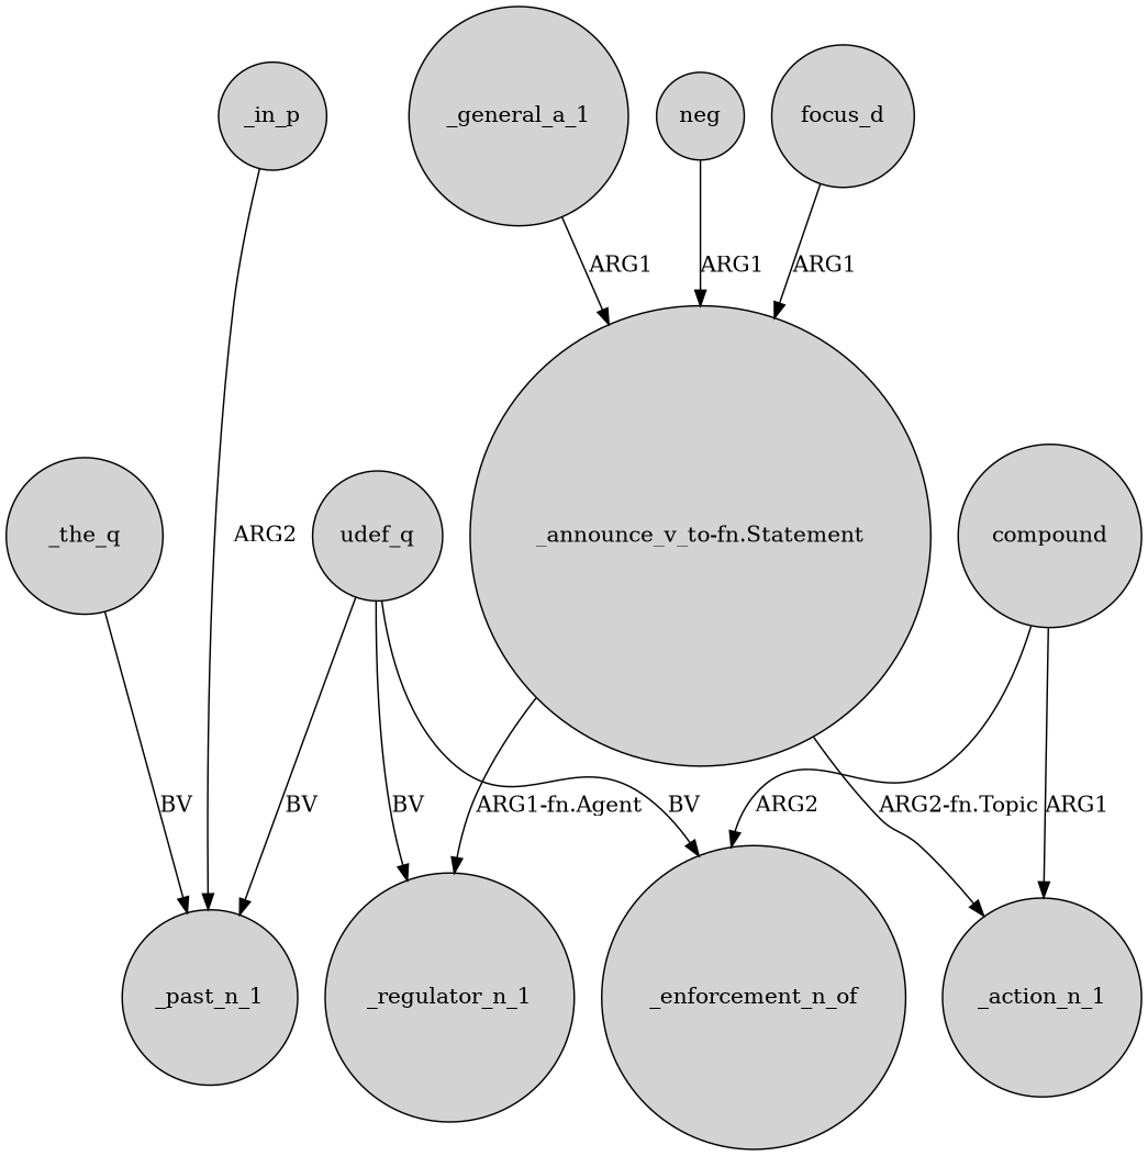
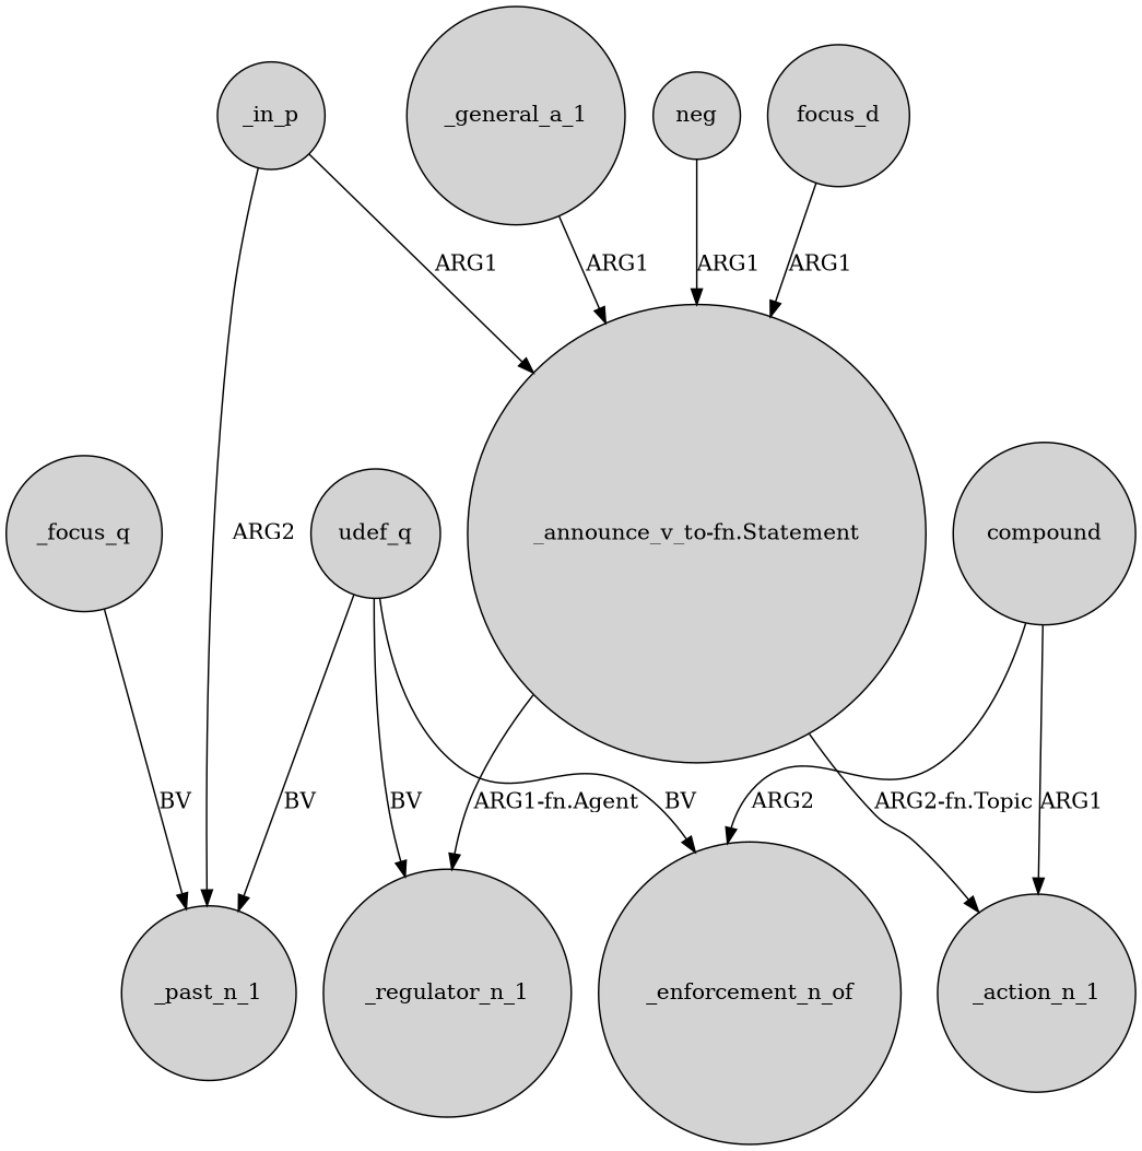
  digraph {
    node [shape=circle style=filled]
    "_announce_v_to-fn.Statement"
    _regulator_n_1
    _action_n_1
    _in_p
    _past_n_1
-   _the_q
+   _the_q [label=_focus_q]
    _general_a_1
    udef_q
    _enforcement_n_of
    neg
    focus_d
    compound
    "_announce_v_to-fn.Statement" -> _regulator_n_1 [label="ARG1-fn.Agent"]
    "_announce_v_to-fn.Statement" -> _action_n_1 [label="ARG2-fn.Topic"]
+   _in_p -> "_announce_v_to-fn.Statement" [label=ARG1]
    _in_p -> _past_n_1 [label=ARG2]
    _the_q -> _past_n_1 [label=BV]
    _general_a_1 -> "_announce_v_to-fn.Statement" [label=ARG1]
    udef_q -> _regulator_n_1 [label=BV]
    udef_q -> _past_n_1 [label=BV]
    udef_q -> _enforcement_n_of [label=BV]
    neg -> "_announce_v_to-fn.Statement" [label=ARG1]
    focus_d -> "_announce_v_to-fn.Statement" [label=ARG1]
    compound -> _action_n_1 [label=ARG1]
    compound -> _enforcement_n_of [label=ARG2]
  }
